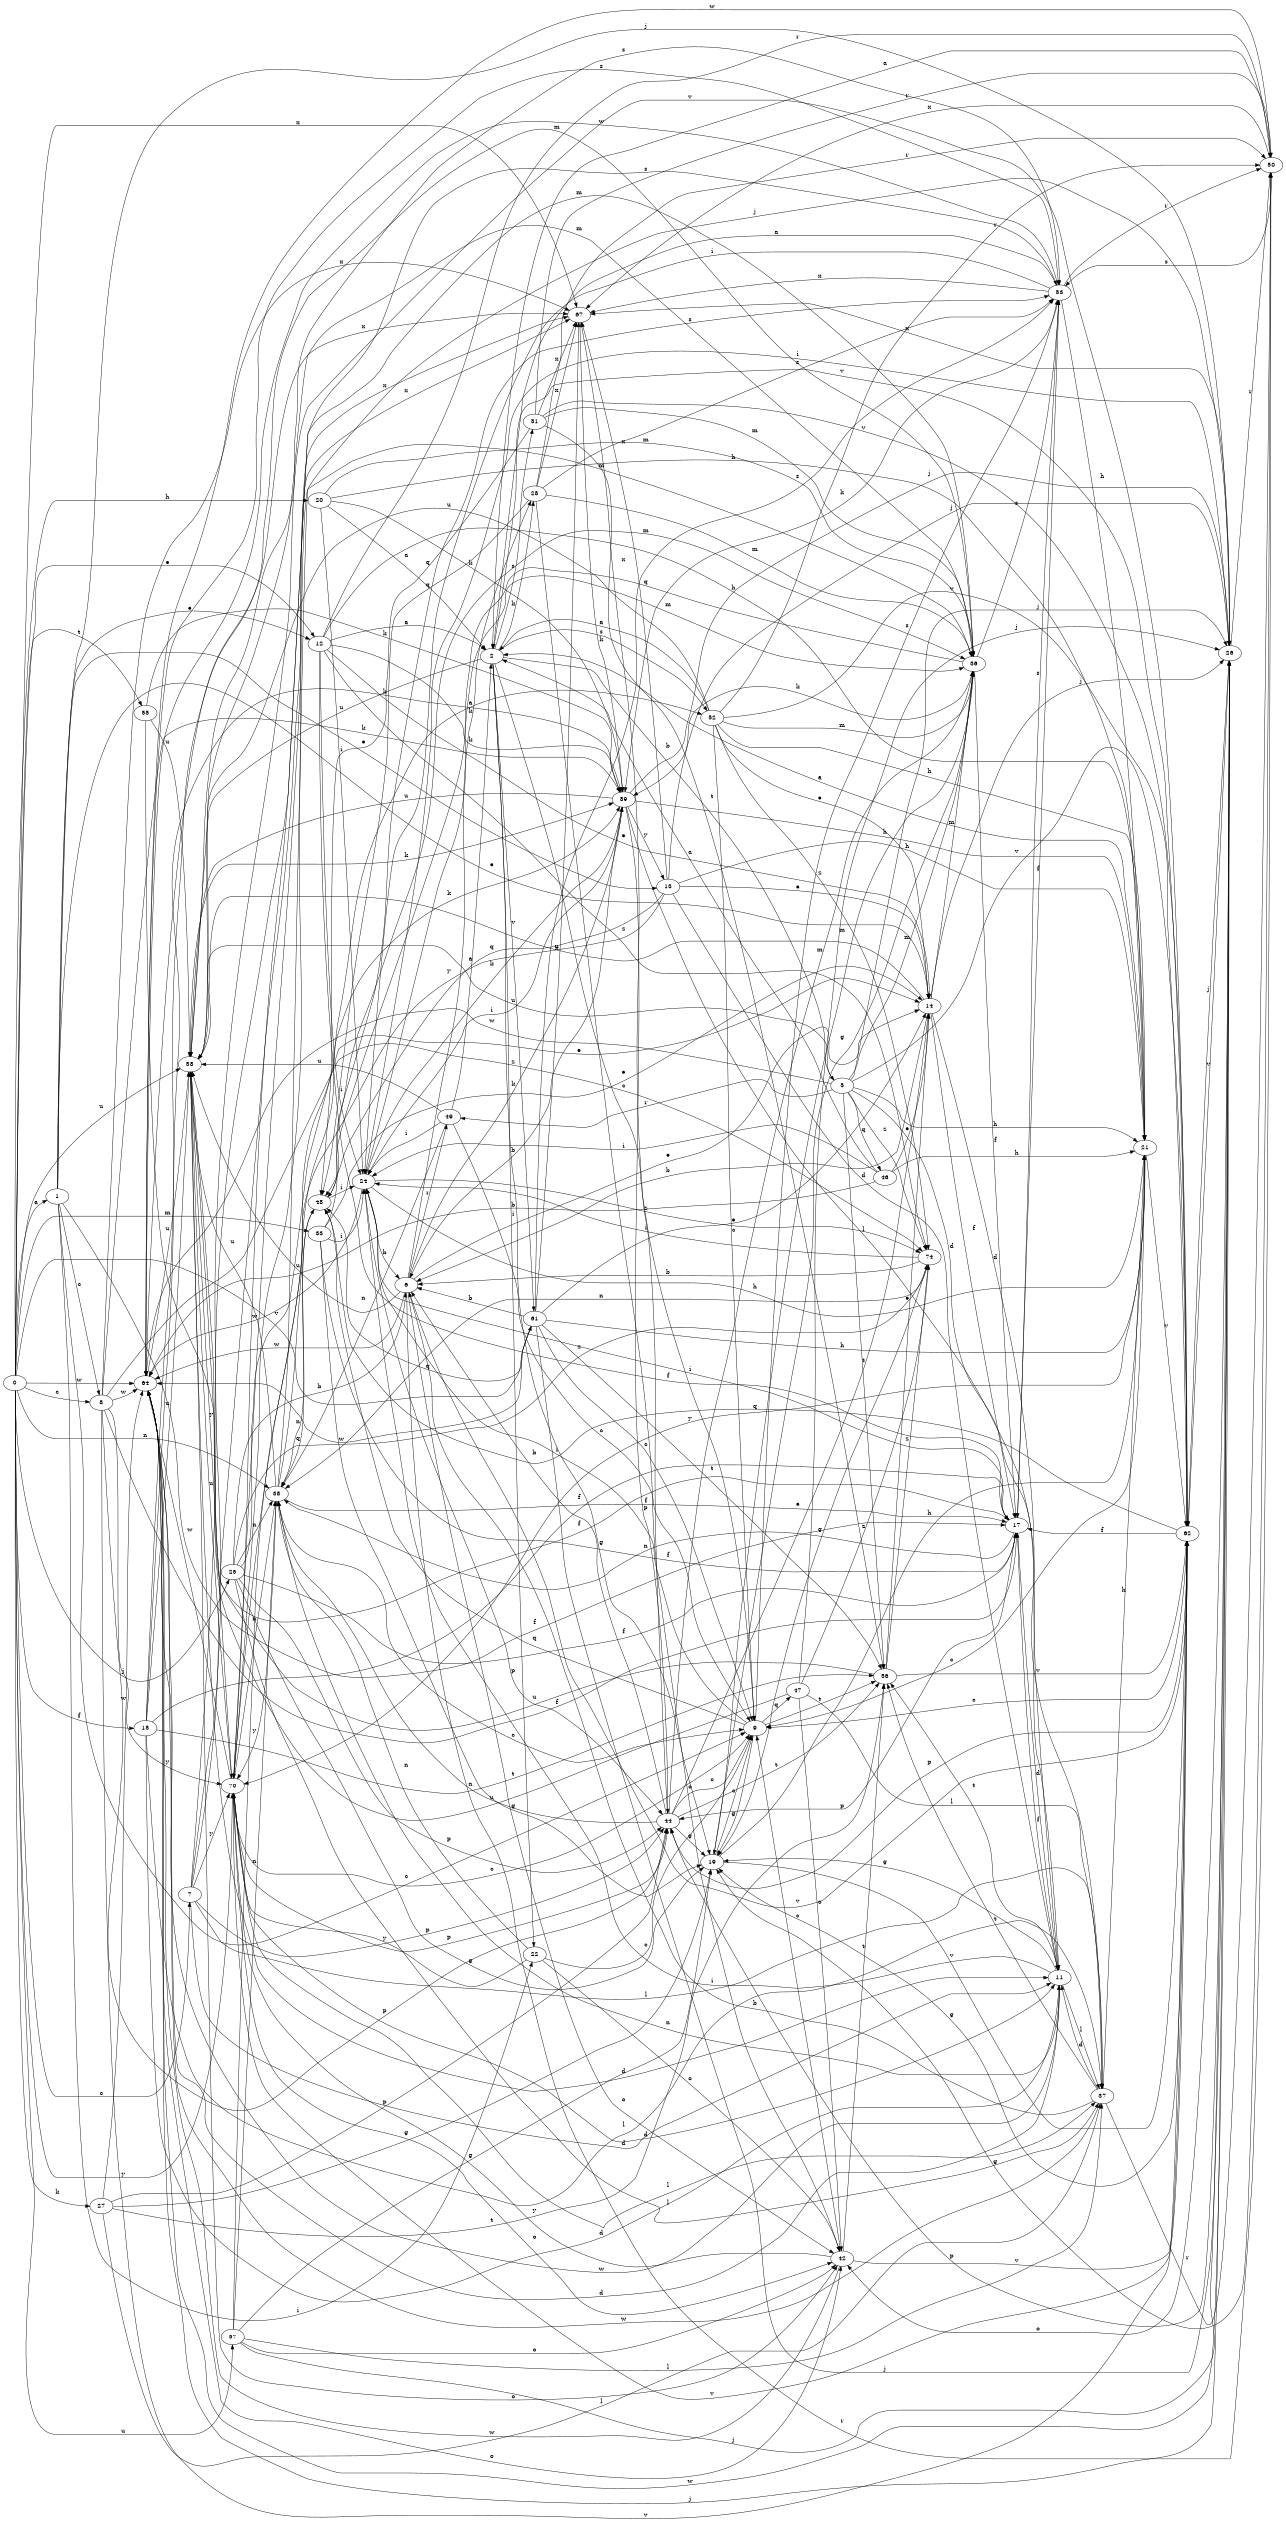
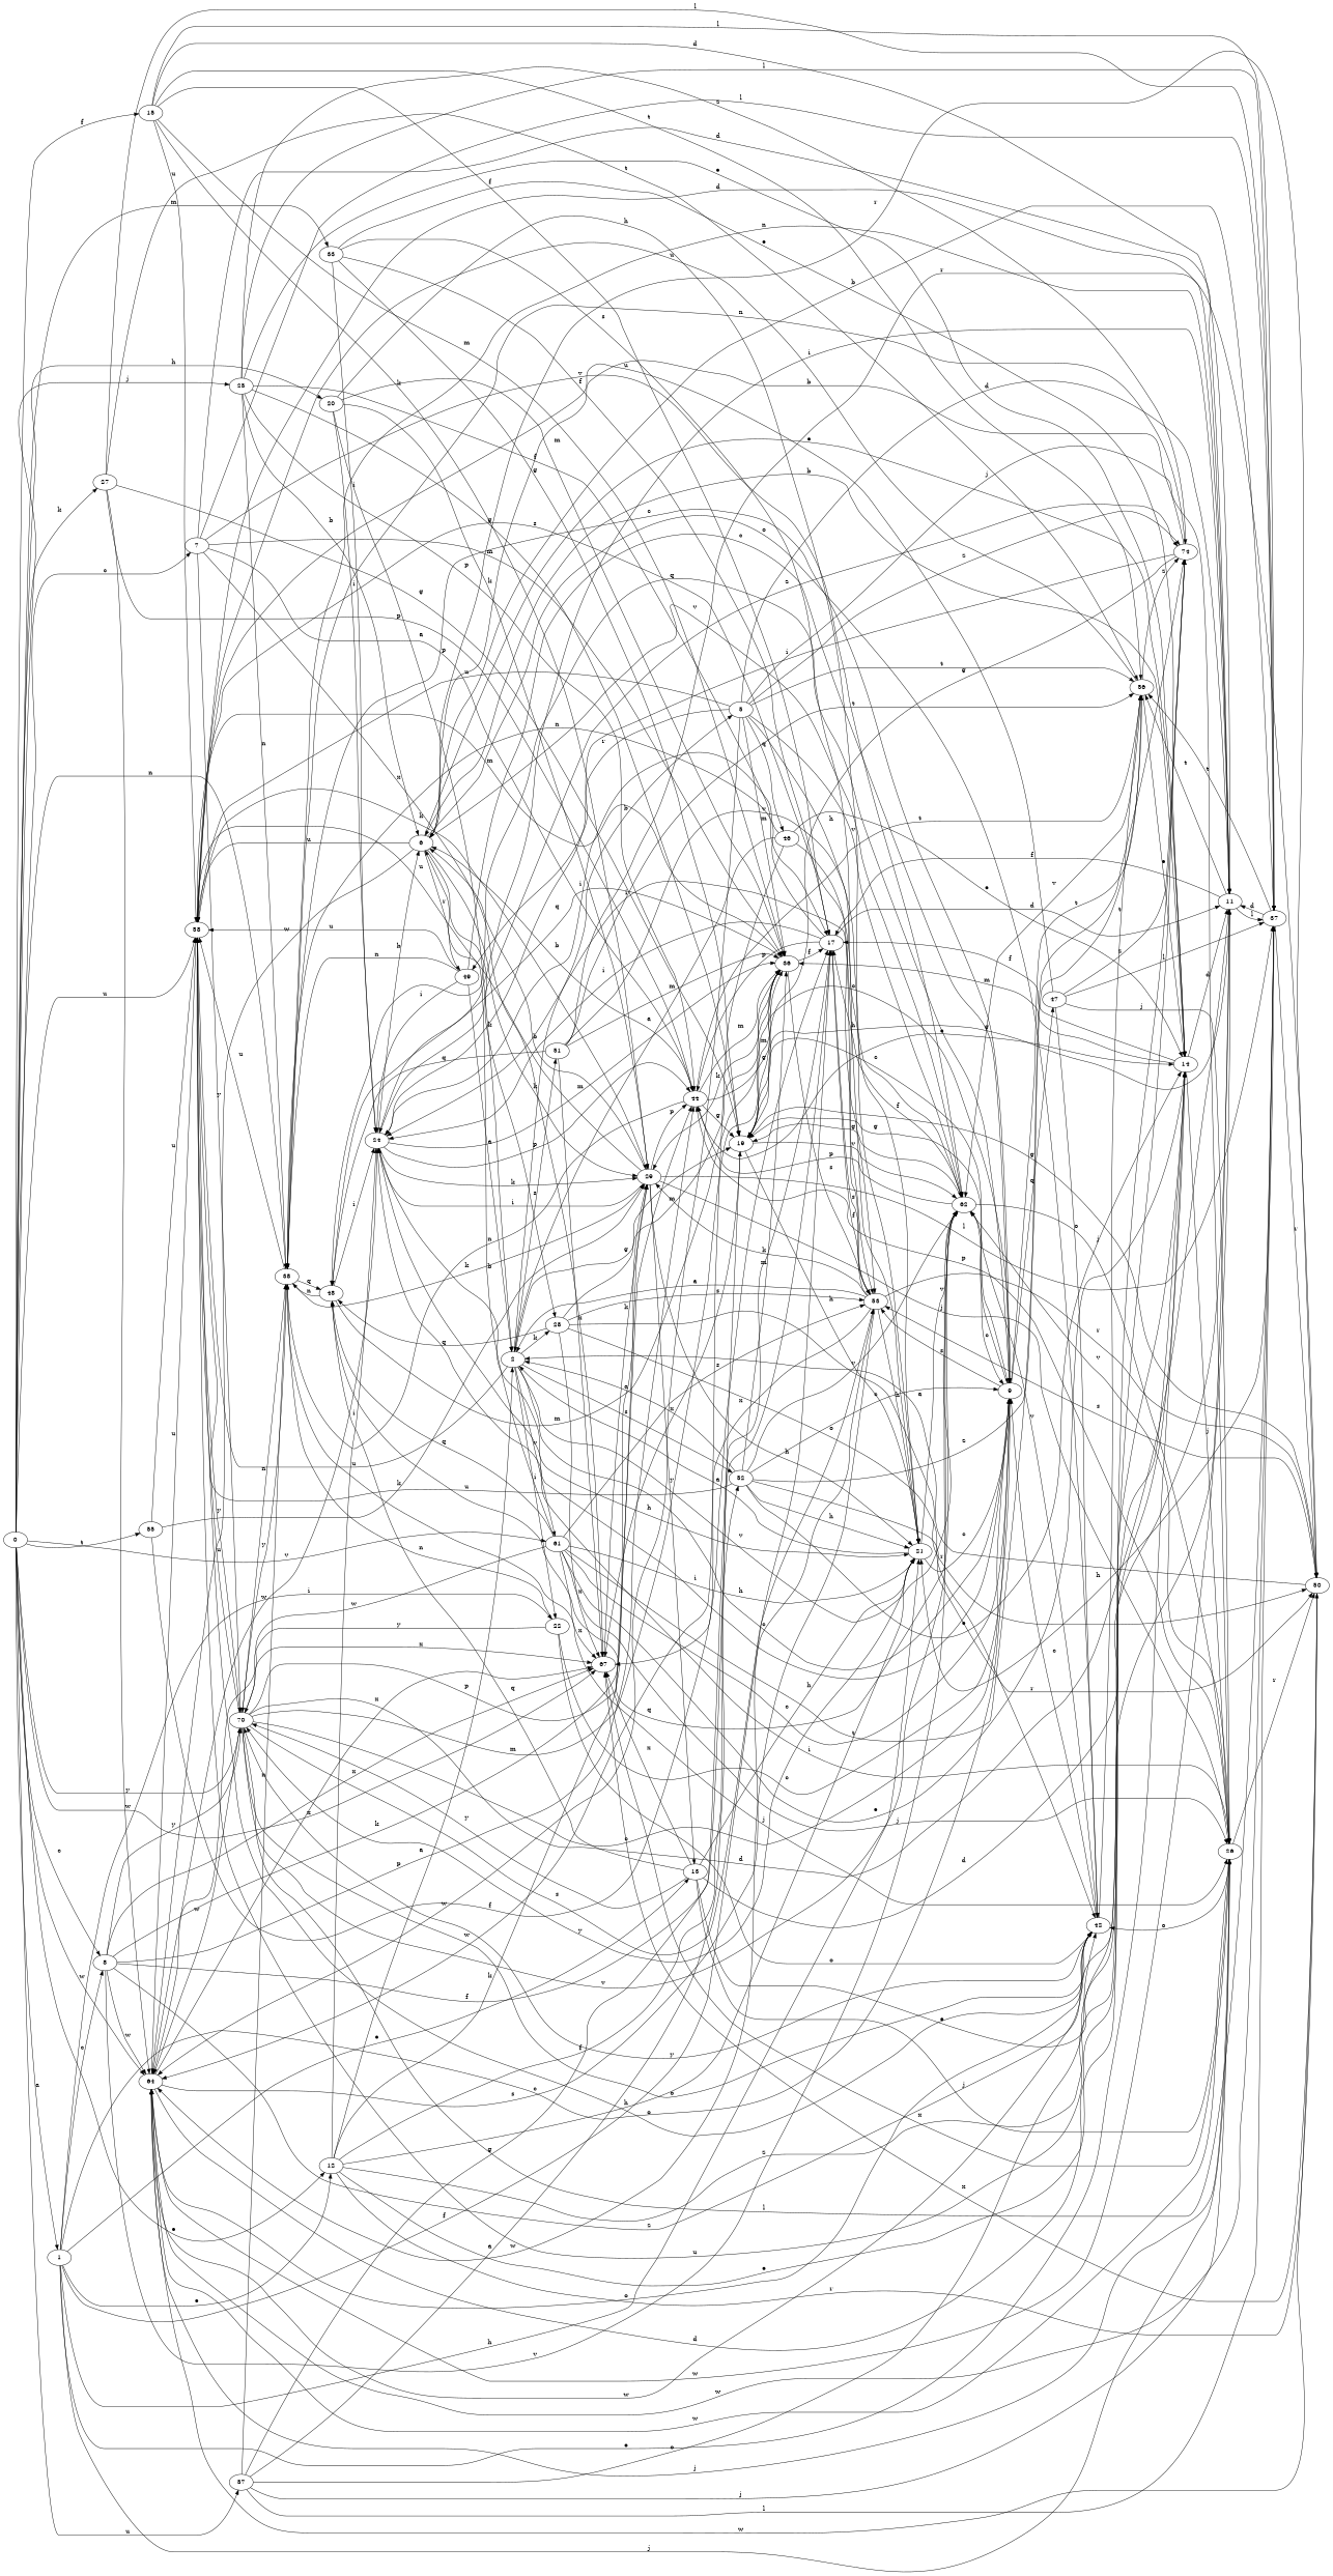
  strict digraph {
    rankdir=LR
    0
    1
    7
    8
    12
    15
    20
    25
    27
    33
    38
    55
    57
    58
    61
    64
    67
    70
    9
    13
    14
    17
    21
    22
    26
    62
    11
    36
    n29 [label=37]
    44
    74
-   29 [label=89]
+   29
    2
    50
    24
    56
    19
    6
    53
    48
    52
    42
    47
    5
    28
    51
    46
    49
    0 -> 1 [label=a]
    0 -> 7 [label=c]
    0 -> 8 [label=c]
    0 -> 12 [label=e]
    0 -> 15 [label=f]
    0 -> 20 [label=h]
    0 -> 25 [label=j]
    0 -> 27 [label=k]
    0 -> 33 [label=m]
    0 -> 38 [label=n]
    0 -> 55 [label=t]
    0 -> 57 [label=u]
    0 -> 58 [label=u]
    0 -> 61 [label=v]
    0 -> 64 [label=w]
    0 -> 67 [label=x]
    0 -> 70 [label=y]
    1 -> 8 [label=c]
    1 -> 12 [label=e]
    1 -> 9 [label=c]
    1 -> 13 [label=e]
    1 -> 14 [label=e]
    1 -> 17 [label=f]
+   1 -> 21 [label=h]
    1 -> 22 [label=i]
    1 -> 26 [label=j]
    7 -> 67 [label=x]
    7 -> 70 [label=y]
    7 -> 62 [label=v]
    7 -> 11 [label=d]
    7 -> 36 [label=m]
    7 -> n29 [label=l]
    7 -> 44 [label=p]
    8 -> 64 [label=w]
    8 -> 67 [label=x]
    8 -> 70 [label=y]
    8 -> 17 [label=f]
    8 -> 62 [label=v]
    8 -> 44 [label=p]
    8 -> 74 [label=z]
    8 -> 29 [label=k]
    12 -> 14 [label=e]
    12 -> 17 [label=f]
    12 -> 21 [label=h]
    12 -> 74 [label=z]
    12 -> 29 [label=k]
    12 -> 2 [label=a]
    12 -> 50 [label=r]
    12 -> 24 [label=i]
    15 -> 58 [label=u]
    15 -> 17 [label=f]
    15 -> 11 [label=d]
    15 -> 36 [label=m]
    15 -> n29 [label=l]
    15 -> 29 [label=k]
    15 -> 56 [label=t]
    20 -> 21 [label=h]
    20 -> 36 [label=m]
    20 -> 29 [label=k]
    20 -> 2 [label=a]
    20 -> 24 [label=i]
    25 -> 38 [label=n]
    25 -> 14 [label=e]
    25 -> 17 [label=f]
    25 -> n29 [label=l]
    25 -> 44 [label=p]
    25 -> 74 [label=z]
    25 -> 19 [label=g]
    25 -> 6 [label=b]
    27 -> 64 [label=w]
    27 -> n29 [label=l]
    27 -> 44 [label=p]
    27 -> 56 [label=t]
    27 -> 19 [label=g]
    33 -> 14 [label=e]
    33 -> 17 [label=f]
    33 -> 24 [label=i]
    33 -> 19 [label=g]
    33 -> 53 [label=s]
    38 -> 58 [label=u]
    38 -> 70 [label=y]
    38 -> 9 [label=c]
-   38 -> 17 [label=f]
    38 -> 26 [label=j]
    38 -> 29 [label=k]
    38 -> 48 [label=q]
    55 -> 58 [label=u]
    55 -> 17 [label=f]
    55 -> 29 [label=k]
    57 -> 38 [label=n]
    57 -> 26 [label=j]
    57 -> n29 [label=l]
    57 -> 19 [label=g]
    57 -> 52 [label=a]
    57 -> 42 [label=o]
    58 -> 70 [label=y]
    58 -> 11 [label=d]
    58 -> 36 [label=m]
    58 -> 29 [label=k]
    58 -> 53 [label=s]
    58 -> 42 [label=o]
    61 -> 64 [label=w]
    61 -> 67 [label=x]
    61 -> 9 [label=c]
    61 -> 14 [label=e]
    61 -> 21 [label=h]
    61 -> 26 [label=j]
    61 -> 56 [label=t]
    61 -> 6 [label=b]
    61 -> 53 [label=s]
    61 -> 48 [label=q]
    64 -> 58 [label=u]
    64 -> 67 [label=x]
    64 -> 26 [label=j]
    64 -> 11 [label=d]
    64 -> 53 [label=s]
    64 -> 42 [label=o]
    67 -> 29 [label=k]
    70 -> 38 [label=n]
    70 -> 58 [label=u]
    70 -> 64 [label=w]
    70 -> 67 [label=x]
    70 -> 9 [label=c]
    70 -> 62 [label=v]
    70 -> 11 [label=d]
    70 -> 36 [label=m]
    70 -> n29 [label=l]
    70 -> 44 [label=p]
    70 -> 53 [label=s]
    70 -> 42 [label=o]
    9 -> 24 [label=i]
    9 -> 56 [label=t]
    9 -> 19 [label=g]
    9 -> 53 [label=s]
    9 -> 48 [label=q]
    9 -> 47 [label=q]
    13 -> 67 [label=x]
    13 -> 70 [label=y]
    13 -> 14 [label=e]
    13 -> 21 [label=h]
    13 -> 26 [label=j]
    13 -> 11 [label=d]
    13 -> 48 [label=q]
    14 -> 58 [label=u]
    14 -> 17 [label=f]
    14 -> 26 [label=j]
    14 -> 11 [label=d]
    14 -> 36 [label=m]
    14 -> 6 [label=b]
    17 -> 38 [label=n]
    17 -> 11 [label=d]
    17 -> 44 [label=p]
    17 -> 24 [label=i]
    17 -> 53 [label=s]
    21 -> 70 [label=y]
    21 -> 9 [label=c]
    21 -> 62 [label=v]
    21 -> 2 [label=a]
    22 -> 38 [label=n]
    22 -> 70 [label=y]
    22 -> 9 [label=c]
    22 -> 42 [label=o]
    26 -> 64 [label=w]
    26 -> 67 [label=x]
    26 -> 62 [label=v]
    26 -> 44 [label=p]
    26 -> 50 [label=r]
    26 -> 24 [label=i]
    26 -> 42 [label=o]
    62 -> 9 [label=c]
    62 -> 17 [label=f]
    62 -> 26 [label=j]
    62 -> 44 [label=p]
    62 -> 19 [label=g]
    62 -> 48 [label=q]
    11 -> 38 [label=n]
    11 -> 64 [label=w]
    11 -> 17 [label=f]
    11 -> n29 [label=l]
    11 -> 24 [label=i]
    11 -> 56 [label=t]
    11 -> 19 [label=g]
    36 -> 17 [label=f]
    36 -> 29 [label=k]
    36 -> 19 [label=g]
    36 -> 53 [label=s]
    36 -> 48 [label=q]
    n29 -> 64 [label=w]
    n29 -> 21 [label=h]
    n29 -> 11 [label=d]
    n29 -> 50 [label=r]
    n29 -> 56 [label=t]
    n29 -> 6 [label=b]
    44 -> 38 [label=n]
    44 -> 9 [label=c]
    44 -> 14 [label=e]
    44 -> 36 [label=m]
    44 -> 56 [label=t]
    44 -> 19 [label=g]
    44 -> 6 [label=b]
    74 -> 38 [label=n]
    74 -> 24 [label=i]
    74 -> 19 [label=g]
    74 -> 6 [label=b]
    29 -> 58 [label=u]
    29 -> 13 [label=y]
    29 -> 21 [label=h]
    29 -> 26 [label=j]
    29 -> n29 [label=l]
    29 -> 44 [label=p]
    29 -> 24 [label=i]
    29 -> 6 [label=b]
    2 -> 58 [label=u]
    2 -> 61 [label=v]
    2 -> 9 [label=c]
    2 -> 22 [label=i]
    2 -> 62 [label=v]
    2 -> 19 [label=g]
    2 -> 52 [label=s]
    2 -> 5 [label=b]
    2 -> 28 [label=k]
    2 -> 51 [label=s]
    50 -> 64 [label=w]
    50 -> 67 [label=x]
    50 -> 2 [label=a]
    50 -> 19 [label=g]
    50 -> 53 [label=s]
    24 -> 64 [label=w]
    24 -> 21 [label=h]
    24 -> 36 [label=m]
    24 -> 44 [label=p]
    24 -> 74 [label=z]
    24 -> 29 [label=k]
    24 -> 6 [label=b]
    56 -> 58 [label=u]
    56 -> 14 [label=e]
    56 -> 62 [label=v]
    56 -> 74 [label=z]
-   44 -> 67 [label=x]
+   19 -> 67 [label=x]
    19 -> 9 [label=c]
    19 -> 21 [label=h]
    19 -> 62 [label=v]
    19 -> 36 [label=m]
    6 -> 58 [label=u]
    6 -> 64 [label=w]
    6 -> 14 [label=e]
    6 -> 62 [label=v]
    6 -> 29 [label=k]
    6 -> 50 [label=r]
    6 -> 42 [label=o]
    6 -> 28 [label=k]
    6 -> 49 [label=r]
    53 -> 64 [label=w]
    53 -> 67 [label=x]
    53 -> 17 [label=f]
    53 -> 21 [label=h]
    53 -> 29 [label=k]
    53 -> 2 [label=a]
    53 -> 50 [label=r]
    53 -> 24 [label=i]
    48 -> 38 [label=n]
    48 -> 36 [label=m]
    48 -> 24 [label=i]
    52 -> 58 [label=u]
    52 -> 9 [label=c]
    52 -> 14 [label=e]
    52 -> 21 [label=h]
    52 -> 62 [label=v]
    52 -> 36 [label=m]
    52 -> 74 [label=z]
    52 -> 2 [label=a]
    52 -> 50 [label=r]
    42 -> 64 [label=w]
    42 -> 70 [label=y]
    42 -> 9 [label=c]
    42 -> 62 [label=v]
    42 -> 56 [label=t]
    47 -> 58 [label=u]
    47 -> 26 [label=j]
    47 -> n29 [label=l]
    47 -> 74 [label=z]
    47 -> 42 [label=o]
    5 -> 58 [label=u]
    5 -> 64 [label=w]
    5 -> 21 [label=h]
    5 -> 26 [label=j]
    5 -> 62 [label=v]
    5 -> 11 [label=d]
    5 -> 36 [label=m]
    5 -> 74 [label=z]
    5 -> 56 [label=t]
    5 -> 46 [label=q]
    5 -> 49 [label=r]
    28 -> 67 [label=x]
    28 -> 36 [label=m]
    28 -> 50 [label=r]
    28 -> 53 [label=s]
    28 -> 48 [label=q]
    28 -> 42 [label=o]
    51 -> 67 [label=x]
    51 -> 62 [label=v]
    51 -> 36 [label=m]
    51 -> 50 [label=r]
    51 -> 56 [label=t]
    51 -> 48 [label=q]
-   46 -> 64 [label=b]
+   46 -> 64 [label=w]
    46 -> 14 [label=e]
    46 -> 21 [label=h]
    46 -> 2 [label=a]
    46 -> 24 [label=i]
    49 -> 38 [label=n]
    49 -> 58 [label=u]
    49 -> 9 [label=c]
    49 -> 2 [label=a]
    49 -> 24 [label=i]
  }
